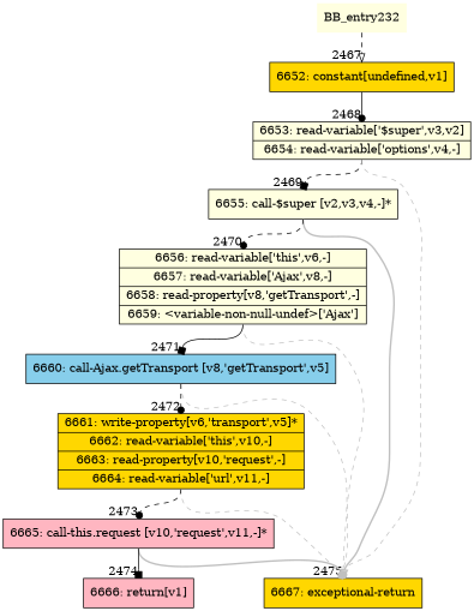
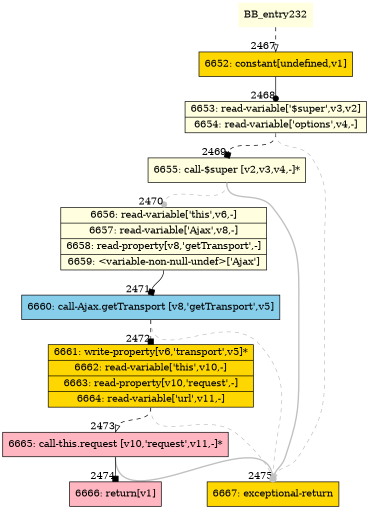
  digraph {
    rankdir=TD
    node [fillcolor=lightyellow shape=record style=filled]
    edge [arrowhead=dot headport=n style=dashed tailport=s]
    BB_entry232 [shape=none]
    n2 [fillcolor=gold label="{6652: constant[undefined,v1]}"]
    n3 [label="{6653: read-variable['$super',v3,v2]|6654: read-variable['options',v4,-]}"]
    n4 [label="{6655: call-$super [v2,v3,v4,-]*}"]
    n5 [fillcolor=gold label="{6667: exceptional-return}"]
    n6 [label="{6656: read-variable['this',v6,-]|6657: read-variable['Ajax',v8,-]|6658: read-property[v8,'getTransport',-]|6659: \<variable-non-null-undef\>['Ajax']}"]
    n7 [fillcolor=skyblue label="{6660: call-Ajax.getTransport [v8,'getTransport',v5]}"]
    n8 [fillcolor=gold label="{6661: write-property[v6,'transport',v5]*|6662: read-variable['this',v10,-]|6663: read-property[v10,'request',-]|6664: read-variable['url',v11,-]}"]
    n9 [fillcolor=lightpink label="{6665: call-this.request [v10,'request',v11,-]*}"]
    n10 [fillcolor=lightpink label="{6666: return[v1]}"]
    BB_entry232 -> n2 [arrowhead=onormal headlabel="    2467"]
    n2 -> n3 [headlabel="      2468" style=solid]
    n3 -> n4 [arrowhead=box headlabel="      2469"]
    n3 -> n5 [color=gray headlabel="      2475"]
    n4 -> n5 [arrowhead=onormal color=gray style=bold]
-   n4 -> n6 [headlabel="      2470"]
-   n6 -> n5 [color=gray]
+   n4 -> n6 [headlabel="      2470" color=gray]
    n6 -> n7 [arrowhead=box headlabel="      2471" style=solid]
    n7 -> n5 [color=gray]
-   n7 -> n8 [headlabel="      2472"]
+   n7 -> n8 [arrowhead=box headlabel="      2472"]
    n8 -> n5 [color=gray]
-   n8 -> n9 [headlabel="      2473"]
+   n8 -> n9 [arrowhead=onormal headlabel="      2473"]
    n9 -> n5 [color=gray style=bold]
    n9 -> n10 [arrowhead=box headlabel="      2474" style=solid]
  }
